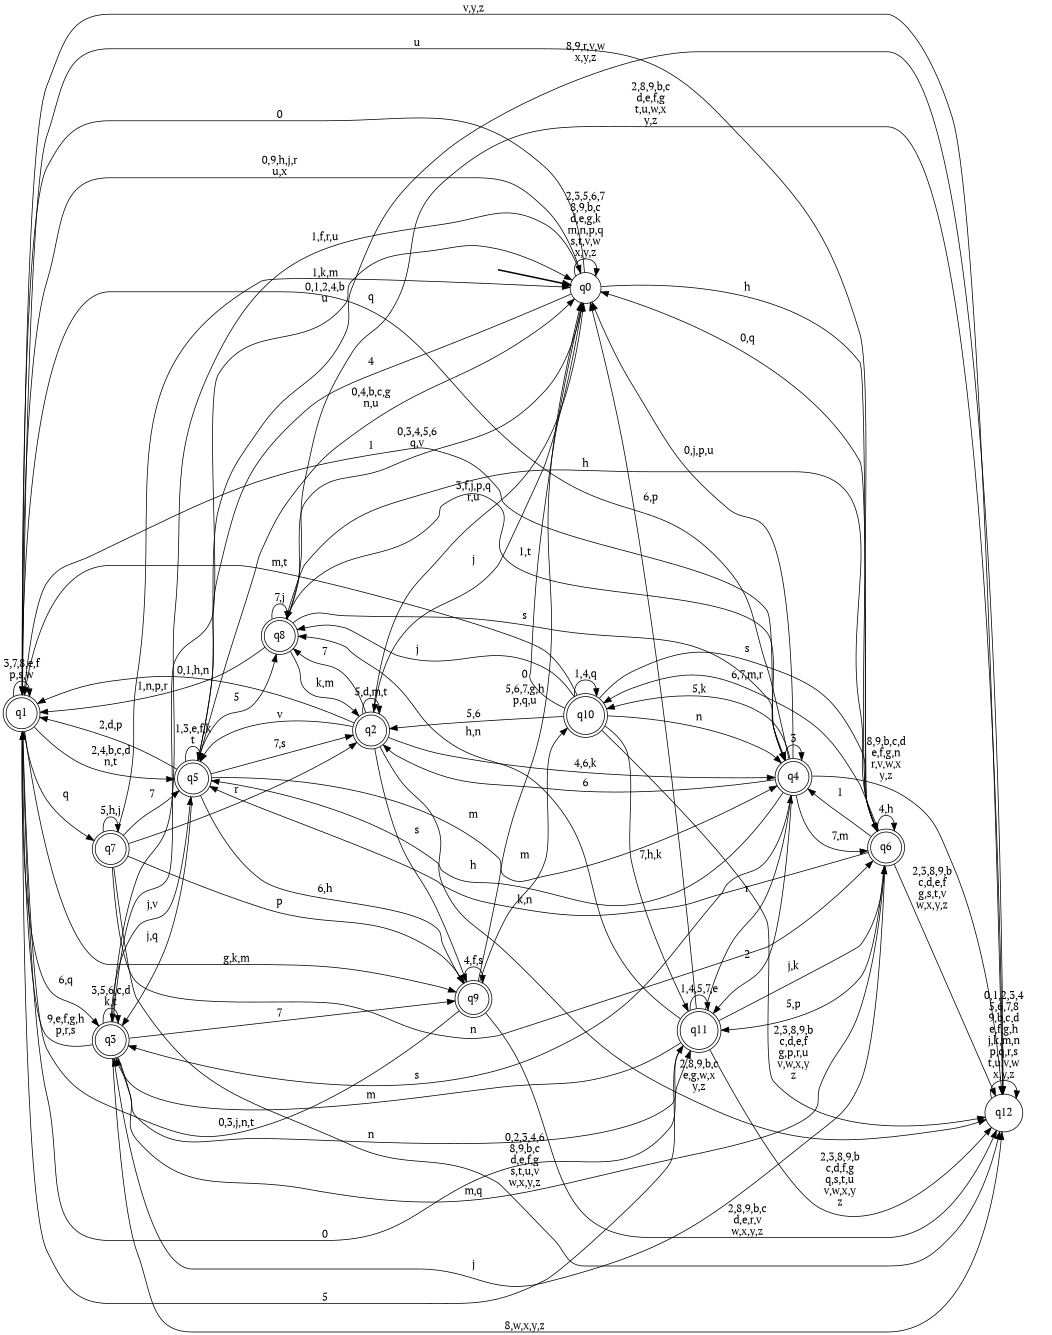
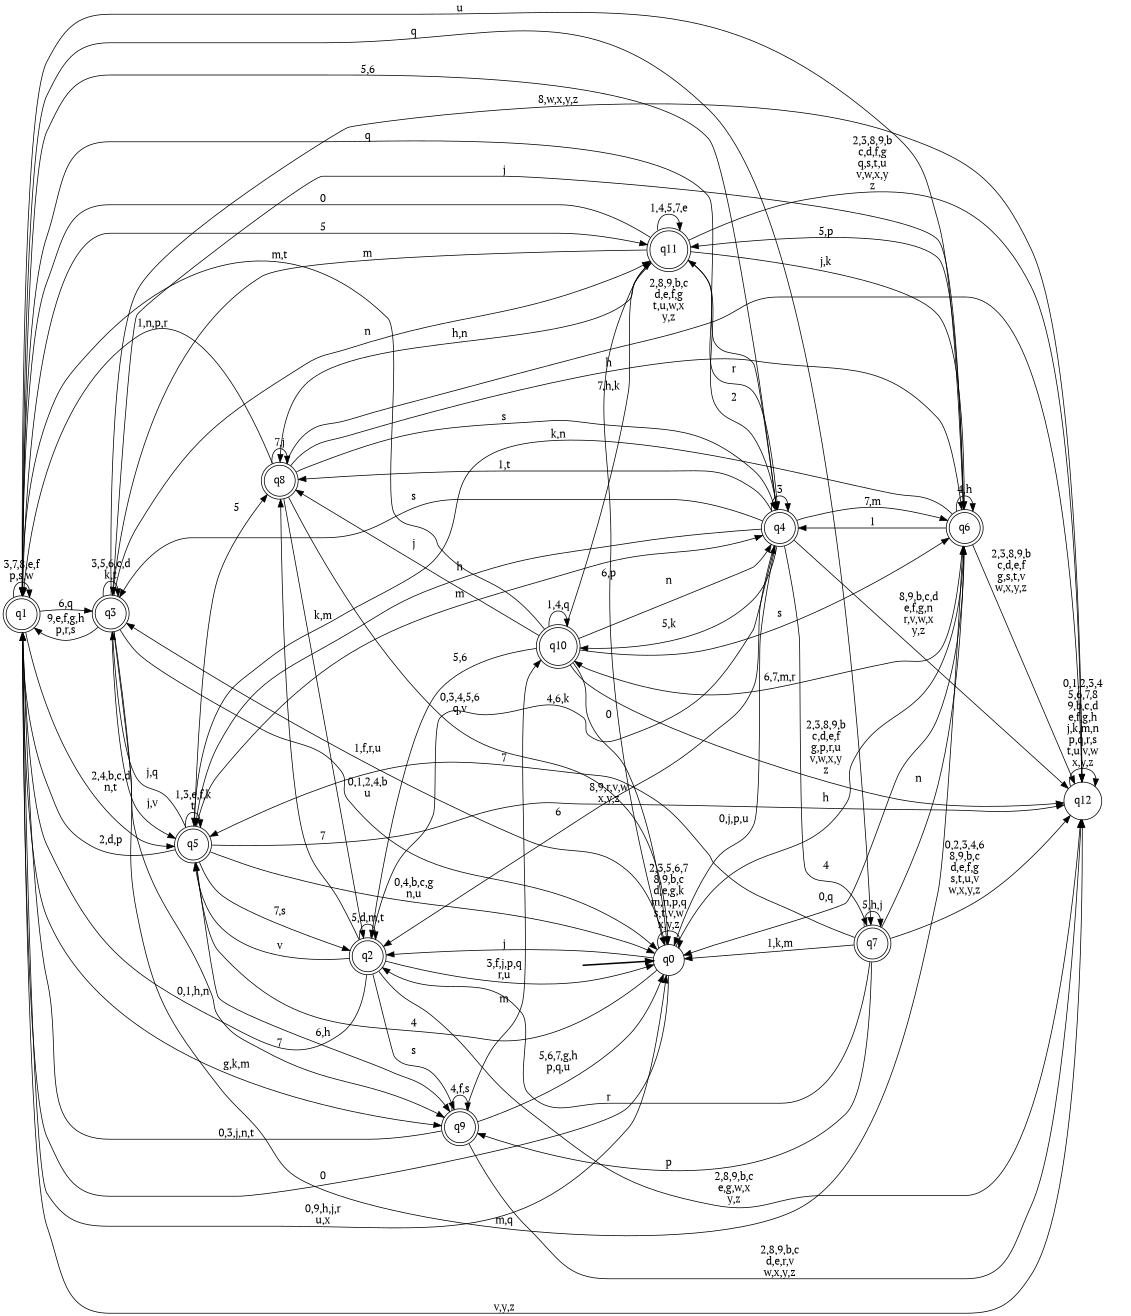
  digraph {
    fontname="PT Serif"
    rankdir=LR
    node [fontname="PT Serif" shape=doublecircle style="rounded,filled" color=black fillcolor=white]
    edge [fontname="PT Serif"]
    __start0 [height=0 shape=none style=invis width=0 color="" fillcolor=""]
    n2 [label=q0 shape=circle style=filled]
    n3 [label=q1]
    n4 [label=q2]
    n5 [label=q3]
    n6 [label=q5]
    n7 [label=q6]
    n8 [label=q4]
    n9 [label=q9]
    n10 [label=q11]
    n11 [label=q12 shape=circle style=filled]
    n12 [label=q7]
    n13 [label=q8]
    n14 [label=q10]
    subgraph cluster_1 {
      nodesep=0.15
      ranksep=0.15
      style=invis
      __start0
      n2
    }
    __start0 -> n2 [penwidth=2]
    n2 -> n2 [label="2,3,5,6,7\n8,9,b,c\nd,e,g,k\nm,n,p,q\ns,t,v,w\nx,y,z"]
    n2 -> n3 [label=0]
    n2 -> n4 [label=j]
    n2 -> n5 [label="1,f,r,u"]
    n2 -> n6 [label=4]
    n2 -> n7 [label=h]
    n3 -> n2 [label="0,9,h,j,r\nu,x"]
    n3 -> n3 [label="3,7,8,e,f\np,s,w"]
    n3 -> n5 [label="6,q"]
    n3 -> n6 [label="2,4,b,c,d\nn,t"]
-   n3 -> n8 [label=1]
+   n3 -> n8 [label="5,6"]
    n3 -> n9 [label="g,k,m"]
    n3 -> n10 [label=5]
    n3 -> n11 [label="v,y,z"]
    n3 -> n12 [label=q]
    n4 -> n2 [label="3,f,j,p,q\nr,u"]
    n4 -> n3 [label="0,1,h,n"]
    n4 -> n4 [label="5,d,m,t"]
    n4 -> n6 [label=v]
    n4 -> n8 [label="4,6,k"]
    n4 -> n9 [label=s]
    n4 -> n11 [label="2,8,9,b,c\ne,g,w,x\ny,z"]
    n4 -> n13 [label=7]
    n5 -> n2 [label="0,1,2,4,b\nu"]
    n5 -> n3 [label="9,e,f,g,h\np,r,s"]
    n5 -> n5 [label="3,5,6,c,d\nk,t"]
    n5 -> n6 [label="j,v"]
    n5 -> n7 [label="m,q"]
    n5 -> n9 [label=7]
    n5 -> n10 [label=n]
    n5 -> n11 [label="8,w,x,y,z"]
    n6 -> n2 [label="0,4,b,c,g\nn,u"]
    n6 -> n3 [label="2,d,p"]
    n6 -> n4 [label="7,s"]
    n6 -> n5 [label="j,q"]
    n6 -> n6 [label="1,3,e,f,k\nt"]
    n6 -> n8 [label=m]
    n6 -> n9 [label="6,h"]
    n6 -> n11 [label="8,9,r,v,w\nx,y,z"]
    n6 -> n13 [label=5]
    n7 -> n2 [label="0,q"]
    n7 -> n3 [label=u]
    n7 -> n5 [label=j]
    n7 -> n6 [label="k,n"]
    n7 -> n7 [label="4,h"]
    n7 -> n8 [label=1]
    n7 -> n10 [label="5,p"]
    n7 -> n11 [label="2,3,8,9,b\nc,d,e,f\ng,s,t,v\nw,x,y,z"]
    n7 -> n14 [label="6,7,m,r"]
    n8 -> n2 [label="0,j,p,u"]
    n8 -> n3 [label=q]
    n8 -> n4 [label=6]
    n8 -> n5 [label=s]
    n8 -> n6 [label=h]
    n8 -> n7 [label="7,m"]
    n8 -> n8 [label=3]
    n8 -> n10 [label=2]
    n8 -> n11 [label="8,9,b,c,d\ne,f,g,n\nr,v,w,x\ny,z"]
+   n8 -> n12 [label=4]
    n8 -> n13 [label="1,t"]
    n8 -> n14 [label="5,k"]
    n9 -> n2 [label="5,6,7,g,h\np,q,u"]
    n9 -> n3 [label="0,3,j,n,t"]
    n9 -> n9 [label="4,f,s"]
    n9 -> n11 [label="2,8,9,b,c\nd,e,r,v\nw,x,y,z"]
    n9 -> n14 [label=m]
    n10 -> n2 [label="6,p"]
    n10 -> n3 [label=0]
    n10 -> n5 [label=m]
    n10 -> n7 [label="j,k"]
    n10 -> n8 [label=r]
    n10 -> n10 [label="1,4,5,7,e"]
    n10 -> n11 [label="2,3,8,9,b\nc,d,f,g\nq,s,t,u\nv,w,x,y\nz"]
    n10 -> n13 [label="h,n"]
    n11 -> n11 [label="0,1,2,3,4\n5,6,7,8\n9,b,c,d\ne,f,g,h\nj,k,m,n\np,q,r,s\nt,u,v,w\nx,y,z"]
    n12 -> n2 [label="1,k,m"]
    n12 -> n4 [label=r]
    n12 -> n6 [label=7]
    n12 -> n7 [label=n]
    n12 -> n9 [label=p]
    n12 -> n11 [label="0,2,3,4,6\n8,9,b,c\nd,e,f,g\ns,t,u,v\nw,x,y,z"]
    n12 -> n12 [label="5,h,j"]
    n13 -> n2 [label="0,3,4,5,6\nq,v"]
    n13 -> n3 [label="1,n,p,r"]
    n13 -> n4 [label="k,m"]
    n13 -> n7 [label=h]
    n13 -> n8 [label=s]
    n13 -> n11 [label="2,8,9,b,c\nd,e,f,g\nt,u,w,x\ny,z"]
    n13 -> n13 [label="7,j"]
    n14 -> n2 [label=0]
    n14 -> n3 [label="m,t"]
    n14 -> n4 [label="5,6"]
    n14 -> n7 [label=s]
    n14 -> n8 [label=n]
    n14 -> n10 [label="7,h,k"]
    n14 -> n11 [label="2,3,8,9,b\nc,d,e,f\ng,p,r,u\nv,w,x,y\nz"]
    n14 -> n13 [label=j]
    n14 -> n14 [label="1,4,q"]
  }
